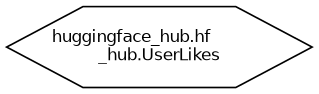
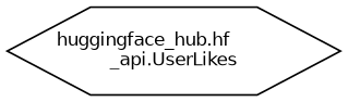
  digraph {
    rankdir=LR
-   n1 [color=black fillcolor=white fontname=Helvetica fontsize=10 height=0.2 label="huggingface_hub.hf\l_hub.UserLikes" shape=hexagon style=filled width=0.4]
+   n1 [color=black fillcolor=white fontname=Helvetica fontsize=10 height=0.2 label="huggingface_hub.hf\l_api.UserLikes" shape=hexagon style=filled width=0.4]
  }
